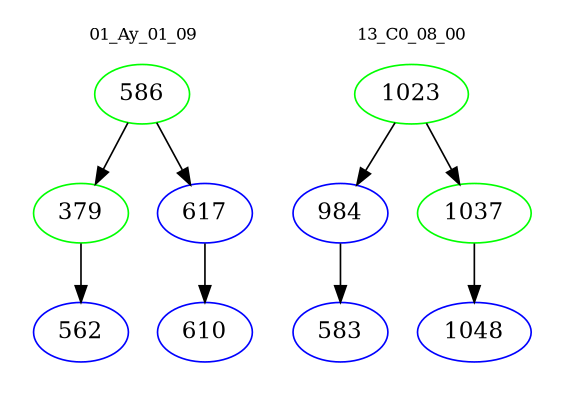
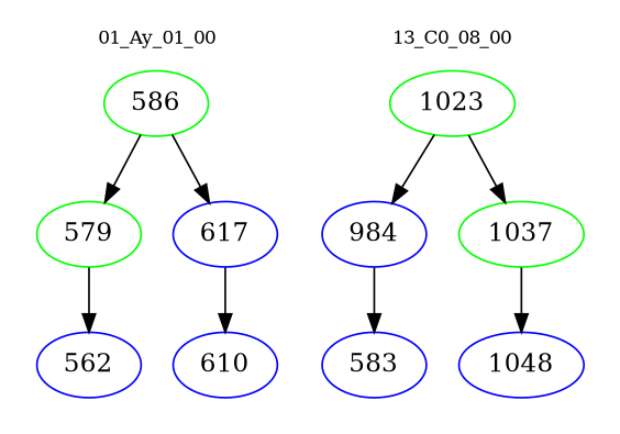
  digraph {
    node [color=blue]
    edge [color=black]
    n1 [color=green label=586]
-   n2 [color=green label=379]
+   n2 [color=green label=579]
    n3 [label=617]
    n4 [label=562]
    n5 [label=610]
    n6 [color=green label=1023]
    n7 [label=984]
    n8 [color=green label=1037]
    n9 [label=583]
    n10 [label=1048]
    subgraph cluster_1 {
      color=white
      fontsize=10
-     label="01_Ay_01_09"
+     label="01_Ay_01_00"
      n1
      n2
      n3
      n4
      n5
    }
    subgraph cluster_2 {
      color=white
      fontsize=10
      label="13_C0_08_00"
      n6
      n7
      n8
      n9
      n10
    }
    n1 -> n2
    n1 -> n3
    n2 -> n4
    n3 -> n5
    n6 -> n7
    n6 -> n8
    n7 -> n9
    n8 -> n10
  }
